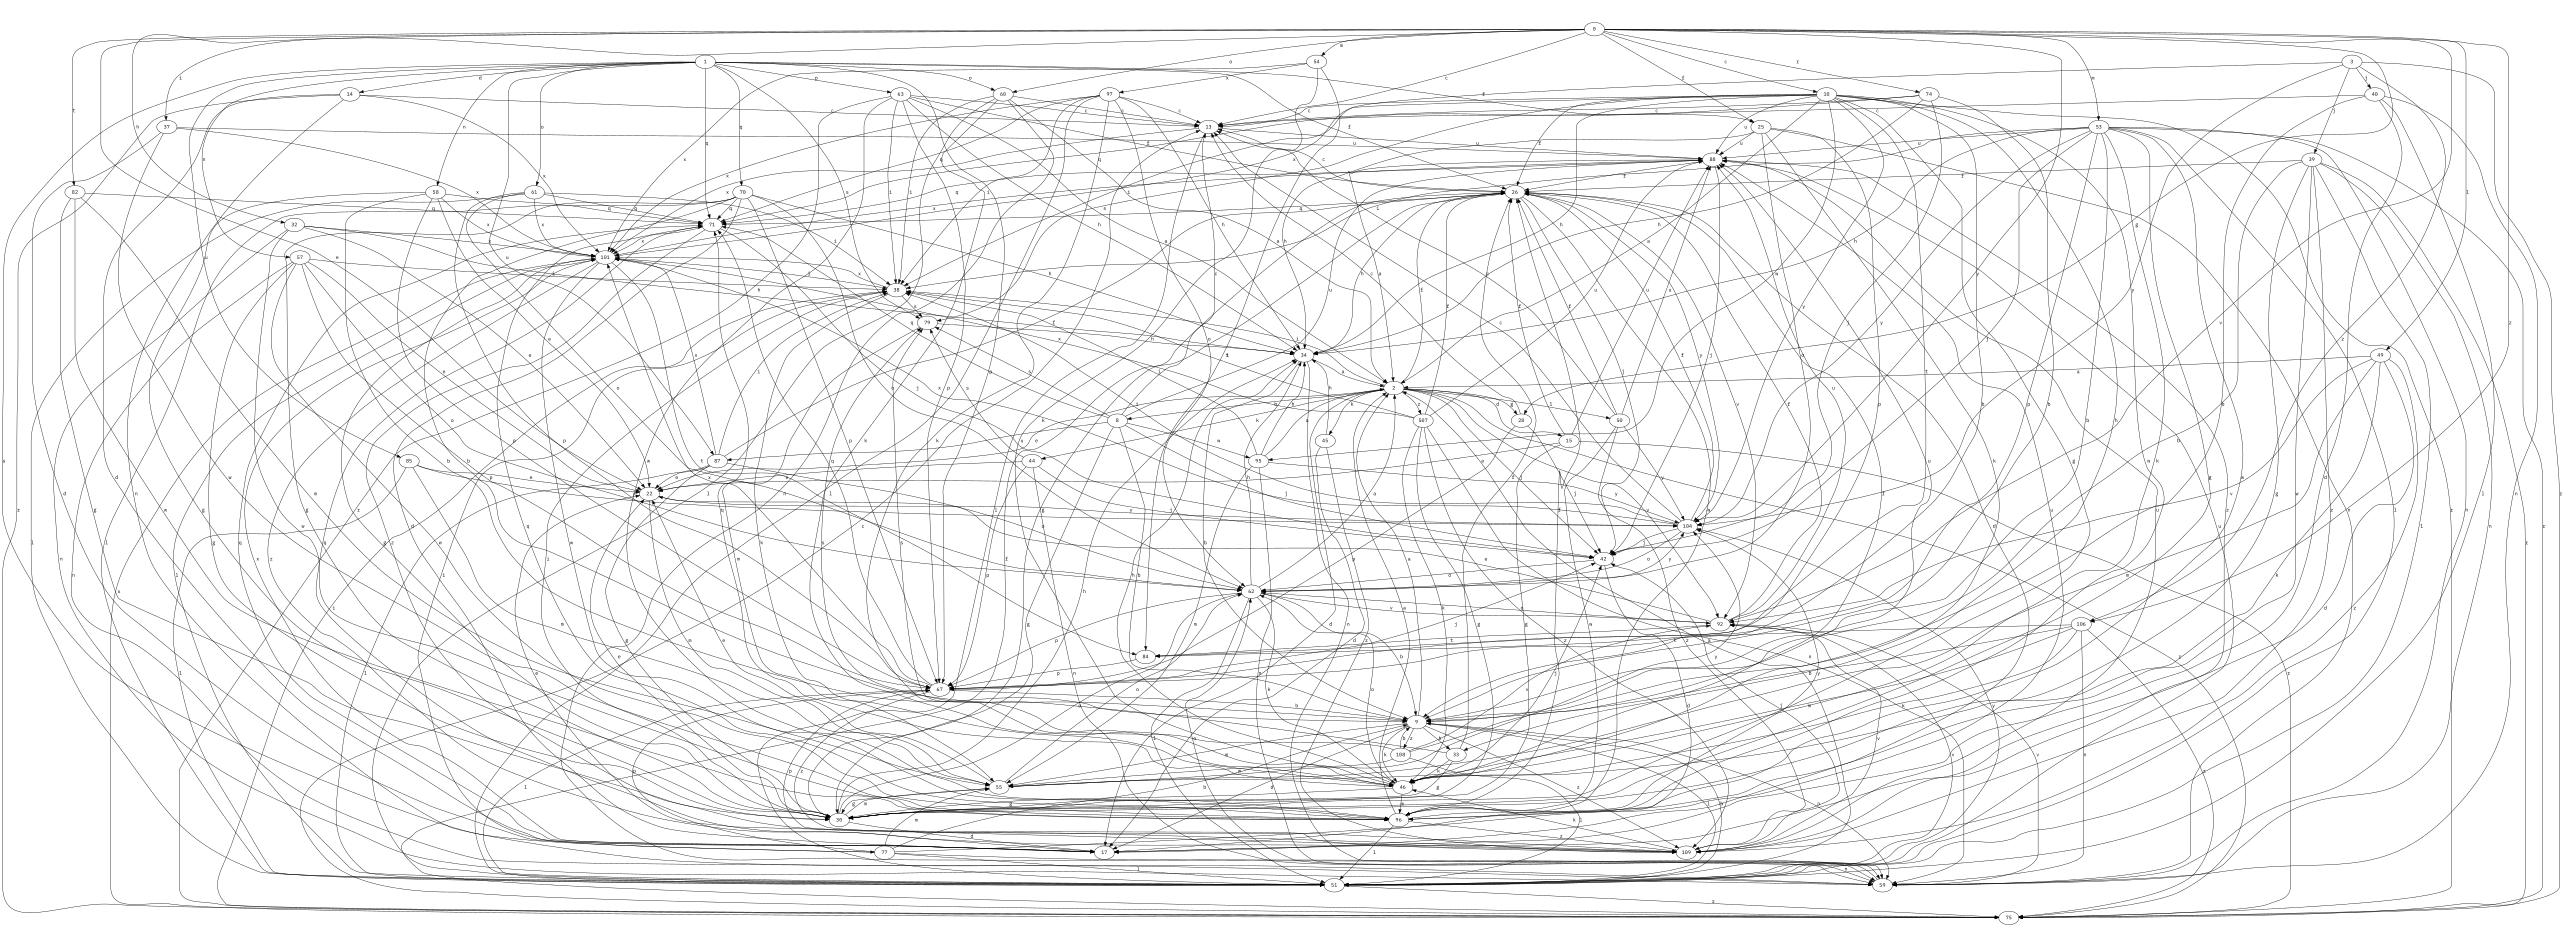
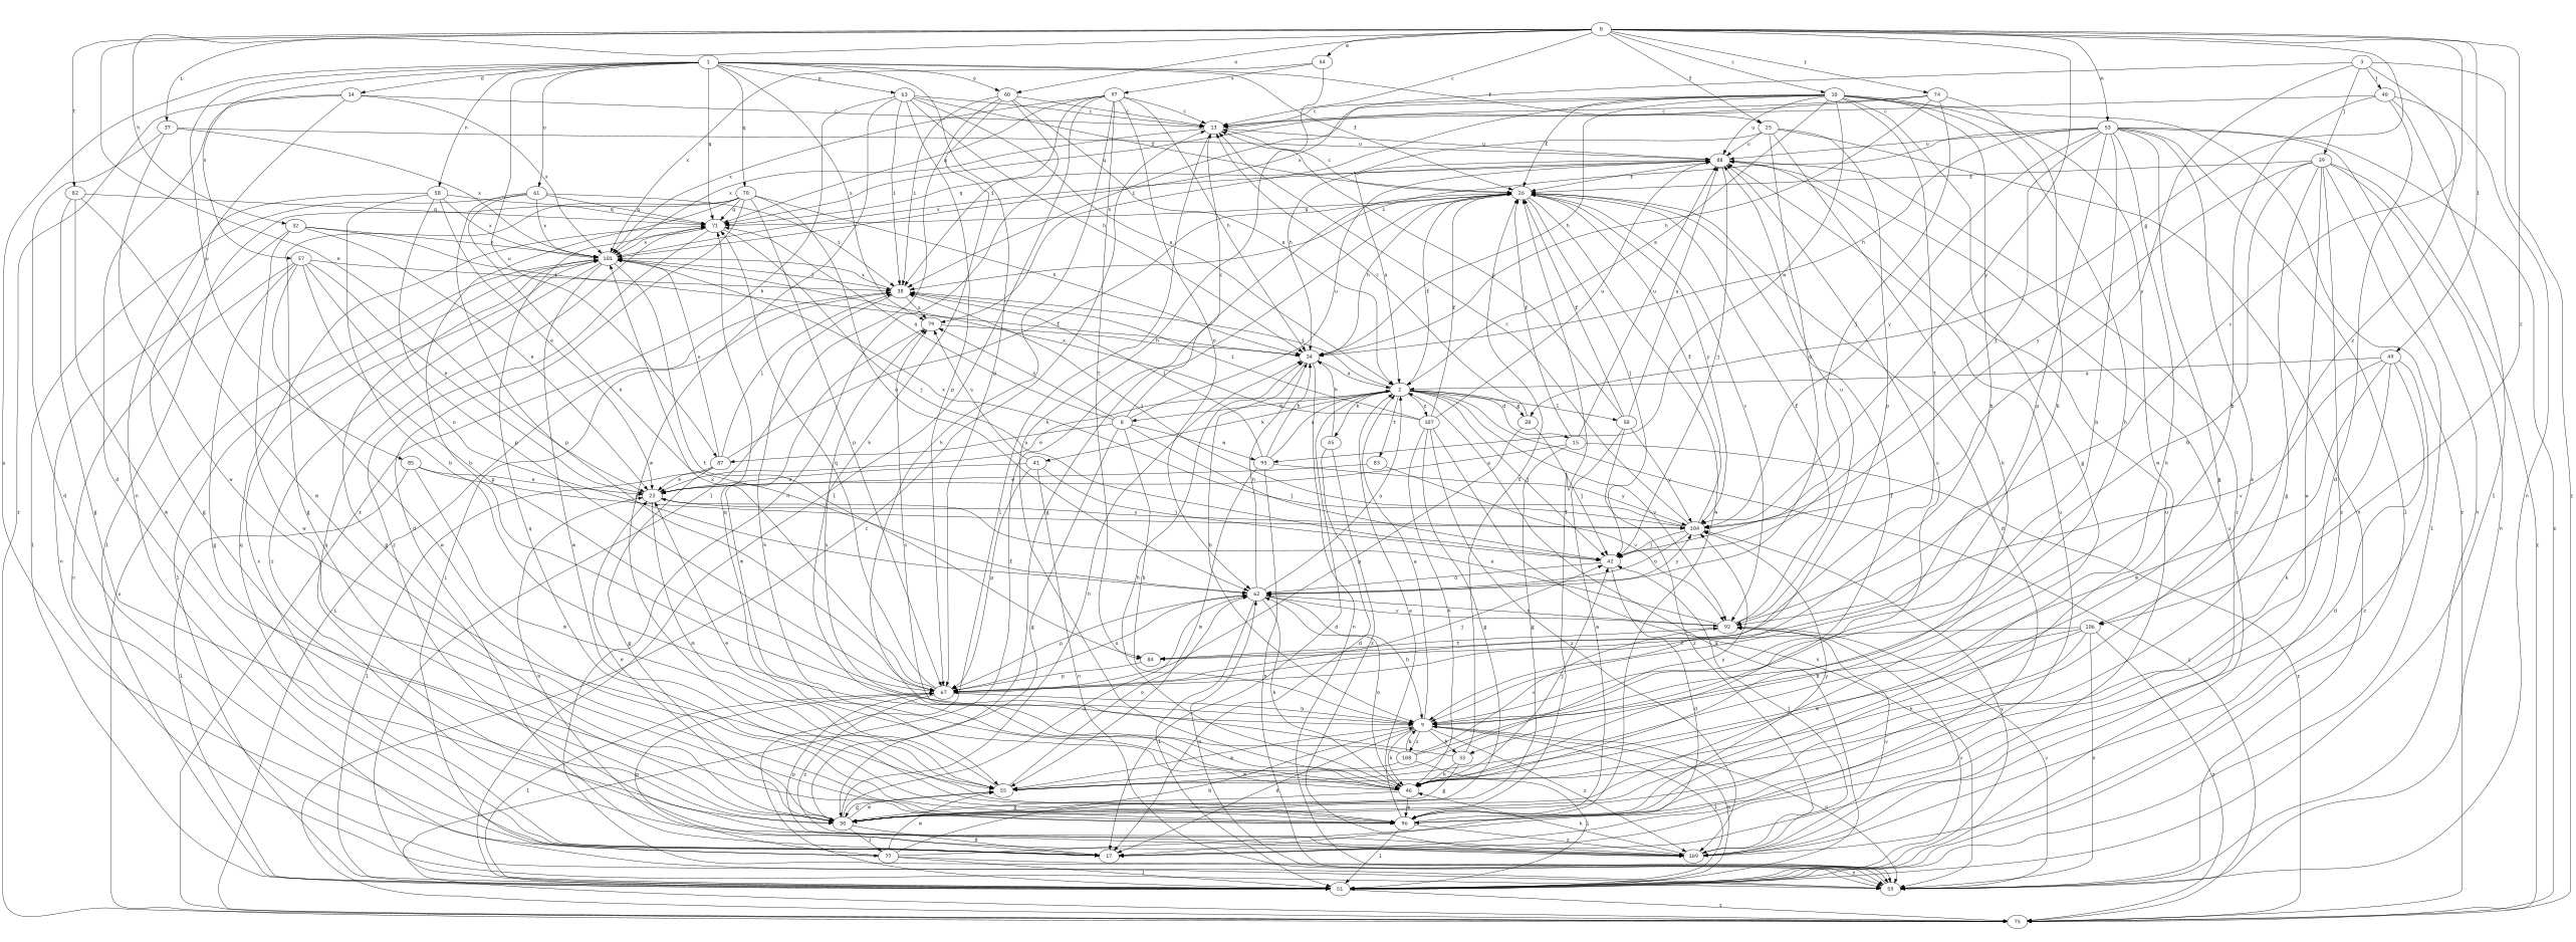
  strict digraph {
    fontname="IBM Plex Mono"
    node [fontname="IBM Plex Mono"]
    edge [fontname="IBM Plex Mono"]
    0
    10
    13
    22
    25
    28
    32
    37
    49
    53
    54
    60
    74
    82
    92
    104
    106
    26
    79
    75
    n21 [label=2]
    38
    9
    30
    88
    95
    33
    34
    84
    96
    101
    51
    55
    67
    46
    59
    62
    42
    17
    109
    97
    71
    1
    14
    57
    58
    61
    63
    70
    77
    85
    87
    3
    39
    40
    8
    15
-   44
+   44 [label=41]
    45
    50
-   107 [label=507]
+   83
+   107
    108
    0 -> 10 [label=c]
    0 -> 13 [label=c]
    0 -> 22 [label=e]
    0 -> 25 [label=f]
    0 -> 28 [label=g]
    0 -> 32 [label=h]
    0 -> 37 [label=i]
    0 -> 49 [label=l]
    0 -> 53 [label=m]
    0 -> 54 [label=m]
    0 -> 60 [label=o]
    0 -> 74 [label=r]
    0 -> 82 [label=t]
    0 -> 92 [label=v]
    0 -> 104 [label=y]
    0 -> 106 [label=z]
    10 -> 13 [label=c]
-   10 -> 104 [label=y]
+   39 -> 104 [label=y]
    10 -> 26 [label=f]
    10 -> 79 [label=s]
    10 -> 75 [label=r]
    10 -> n21 [label=a]
    10 -> 38 [label=i]
    10 -> 9 [label=b]
    10 -> 30 [label=g]
    10 -> 88 [label=u]
    10 -> 95 [label=w]
    10 -> 33 [label=h]
    10 -> 34 [label=h]
    10 -> 84 [label=t]
    10 -> 96 [label=w]
    13 -> 88 [label=u]
    13 -> 101 [label=x]
    13 -> 51 [label=l]
    22 -> 104 [label=y]
    22 -> 55 [label=m]
    25 -> 88 [label=u]
    25 -> 34 [label=h]
    25 -> 67 [label=p]
    25 -> 46 [label=k]
    25 -> 59 [label=n]
    25 -> 62 [label=o]
    28 -> 13 [label=c]
    28 -> 67 [label=p]
    28 -> 42 [label=j]
    32 -> 22 [label=e]
    32 -> 34 [label=h]
    32 -> 96 [label=w]
    32 -> 101 [label=x]
    32 -> 59 [label=n]
    37 -> 88 [label=u]
    37 -> 96 [label=w]
    37 -> 101 [label=x]
    37 -> 17 [label=d]
    49 -> 92 [label=v]
    49 -> n21 [label=a]
    49 -> 55 [label=m]
    49 -> 46 [label=k]
    49 -> 17 [label=d]
    49 -> 109 [label=z]
    53 -> 104 [label=y]
    53 -> 75 [label=r]
    53 -> 38 [label=i]
    53 -> 9 [label=b]
    53 -> 30 [label=g]
    53 -> 88 [label=u]
    53 -> 34 [label=h]
    53 -> 96 [label=w]
    53 -> 51 [label=l]
    53 -> 67 [label=p]
    53 -> 46 [label=k]
    53 -> 59 [label=n]
    53 -> 42 [label=j]
-   54 -> 84 [label=t]
+   97 -> 84 [label=t]
    54 -> 101 [label=x]
    54 -> 46 [label=k]
    54 -> 97 [label=x]
    60 -> 13 [label=c]
    60 -> n21 [label=a]
    60 -> 38 [label=i]
    60 -> 51 [label=l]
    60 -> 46 [label=k]
    60 -> 59 [label=n]
    74 -> 13 [label=c]
    74 -> 9 [label=b]
    74 -> 34 [label=h]
    74 -> 42 [label=j]
    74 -> 71 [label=q]
    82 -> 30 [label=g]
    82 -> 96 [label=w]
    82 -> 55 [label=m]
    82 -> 71 [label=q]
    92 -> 22 [label=e]
    92 -> 26 [label=f]
    92 -> 88 [label=u]
    92 -> 84 [label=t]
    92 -> 62 [label=o]
    104 -> 13 [label=c]
    104 -> 26 [label=f]
    104 -> 38 [label=i]
    104 -> 101 [label=x]
    104 -> 62 [label=o]
    104 -> 42 [label=j]
    106 -> 75 [label=r]
    106 -> 9 [label=b]
    106 -> 84 [label=t]
    106 -> 55 [label=m]
    106 -> 46 [label=k]
    106 -> 59 [label=n]
    26 -> 13 [label=c]
    26 -> 92 [label=v]
    26 -> 104 [label=y]
    26 -> 30 [label=g]
    26 -> 34 [label=h]
    26 -> 96 [label=w]
    26 -> 42 [label=j]
    26 -> 17 [label=d]
    26 -> 71 [label=q]
    79 -> 34 [label=h]
    79 -> 55 [label=m]
    75 -> 13 [label=c]
    75 -> 26 [label=f]
    75 -> 38 [label=i]
    75 -> 101 [label=x]
    n21 -> 22 [label=e]
    n21 -> 28 [label=g]
    n21 -> 92 [label=v]
    n21 -> 26 [label=f]
    n21 -> 75 [label=r]
    n21 -> 38 [label=i]
    n21 -> 42 [label=j]
    n21 -> 17 [label=d]
    n21 -> 8 [label=b]
    n21 -> 15 [label=d]
    n21 -> 44 [label=k]
    n21 -> 45 [label=k]
    n21 -> 50 [label=l]
+   n21 -> 83 [label=t]
    n21 -> 107 [label=z]
    38 -> 79 [label=s]
    38 -> 101 [label=x]
    38 -> 46 [label=k]
    9 -> n21 [label=a]
    9 -> 33 [label=h]
    9 -> 51 [label=l]
    9 -> 55 [label=m]
    9 -> 46 [label=k]
    9 -> 59 [label=n]
    9 -> 17 [label=d]
    9 -> 109 [label=z]
    9 -> 108 [label=z]
    30 -> 22 [label=e]
-   30 -> 38 [label=i]
+   30 -> 77 [label=i]
    30 -> 34 [label=h]
    30 -> 55 [label=m]
    30 -> 62 [label=o]
    30 -> 17 [label=d]
    88 -> 26 [label=f]
    88 -> n21 [label=a]
    88 -> 101 [label=x]
    88 -> 42 [label=j]
    88 -> 109 [label=z]
    88 -> 71 [label=q]
    95 -> 104 [label=y]
    95 -> n21 [label=a]
    95 -> 38 [label=i]
    95 -> 34 [label=h]
    95 -> 55 [label=m]
    95 -> 59 [label=n]
    33 -> 26 [label=f]
    33 -> 79 [label=s]
    33 -> 30 [label=g]
    33 -> 46 [label=k]
    34 -> n21 [label=a]
    34 -> 9 [label=b]
    34 -> 59 [label=n]
    84 -> 67 [label=p]
    96 -> 104 [label=y]
    96 -> 26 [label=f]
    96 -> n21 [label=a]
    96 -> 51 [label=l]
    96 -> 109 [label=z]
    96 -> 71 [label=q]
    101 -> 38 [label=i]
    101 -> 30 [label=g]
    101 -> 84 [label=t]
    101 -> 96 [label=w]
    101 -> 51 [label=l]
    101 -> 109 [label=z]
    51 -> 92 [label=v]
    51 -> 104 [label=y]
    51 -> 75 [label=r]
    51 -> n21 [label=a]
    51 -> 9 [label=b]
    51 -> 88 [label=u]
    55 -> 22 [label=e]
    55 -> 104 [label=y]
    55 -> 30 [label=g]
    55 -> 62 [label=o]
    67 -> 9 [label=b]
    67 -> 101 [label=x]
    67 -> 51 [label=l]
-   87 -> 62 [label=o]
+   67 -> 62 [label=o]
    67 -> 42 [label=j]
    67 -> 109 [label=z]
    67 -> 71 [label=q]
    46 -> 26 [label=f]
    46 -> 30 [label=g]
    46 -> 34 [label=h]
    46 -> 96 [label=w]
    46 -> 62 [label=o]
    46 -> 42 [label=j]
    46 -> 71 [label=q]
    59 -> 92 [label=v]
    59 -> 62 [label=o]
    62 -> 92 [label=v]
    62 -> 104 [label=y]
    62 -> n21 [label=a]
    62 -> 9 [label=b]
    62 -> 34 [label=h]
    62 -> 51 [label=l]
    62 -> 67 [label=p]
    62 -> 46 [label=k]
    42 -> 62 [label=o]
    42 -> 17 [label=d]
    17 -> 22 [label=e]
    17 -> 101 [label=x]
    17 -> 71 [label=q]
    109 -> 92 [label=v]
    109 -> 88 [label=u]
    109 -> 67 [label=p]
    109 -> 46 [label=k]
    109 -> 42 [label=j]
    109 -> 71 [label=q]
    97 -> 13 [label=c]
    97 -> 38 [label=i]
    97 -> 34 [label=h]
    97 -> 101 [label=x]
    97 -> 51 [label=l]
    97 -> 46 [label=k]
    97 -> 62 [label=o]
    97 -> 71 [label=q]
    71 -> 101 [label=x]
    71 -> 42 [label=j]
    71 -> 109 [label=z]
    1 -> 25 [label=f]
    1 -> 60 [label=o]
    1 -> 26 [label=f]
    1 -> 79 [label=s]
    1 -> 67 [label=p]
    1 -> 71 [label=q]
    1 -> 14 [label=d]
    1 -> 57 [label=n]
    1 -> 58 [label=n]
    1 -> 61 [label=o]
    1 -> 63 [label=p]
    1 -> 70 [label=q]
    1 -> 77 [label=s]
    1 -> 85 [label=u]
    1 -> 87 [label=u]
    14 -> 13 [label=c]
    14 -> 75 [label=r]
    14 -> 101 [label=x]
    14 -> 59 [label=n]
    14 -> 17 [label=d]
    57 -> 22 [label=e]
    57 -> 38 [label=i]
    57 -> 30 [label=g]
    57 -> 96 [label=w]
    57 -> 67 [label=p]
    57 -> 59 [label=n]
    57 -> 62 [label=o]
    58 -> 22 [label=e]
    58 -> 9 [label=b]
    58 -> 30 [label=g]
    58 -> 101 [label=x]
    58 -> 67 [label=p]
    58 -> 71 [label=q]
    61 -> 38 [label=i]
    61 -> 101 [label=x]
    61 -> 51 [label=l]
    61 -> 67 [label=p]
    61 -> 62 [label=o]
    61 -> 71 [label=q]
    63 -> 13 [label=c]
    63 -> 26 [label=f]
    63 -> 75 [label=r]
    63 -> n21 [label=a]
    63 -> 38 [label=i]
    63 -> 34 [label=h]
    63 -> 96 [label=w]
    63 -> 67 [label=p]
    70 -> 9 [label=b]
    70 -> 30 [label=g]
    70 -> 34 [label=h]
    70 -> 51 [label=l]
    70 -> 67 [label=p]
    70 -> 62 [label=o]
    70 -> 17 [label=d]
    70 -> 71 [label=q]
    77 -> 38 [label=i]
    77 -> 9 [label=b]
    77 -> 88 [label=u]
    77 -> 51 [label=l]
    77 -> 55 [label=m]
    77 -> 67 [label=p]
    77 -> 59 [label=n]
    85 -> 22 [label=e]
    85 -> 104 [label=y]
    85 -> 51 [label=l]
    85 -> 55 [label=m]
    87 -> 22 [label=e]
    87 -> 26 [label=f]
    87 -> 38 [label=i]
    87 -> 30 [label=g]
    87 -> 101 [label=x]
    87 -> 51 [label=l]
    3 -> 104 [label=y]
    3 -> 106 [label=z]
    3 -> 75 [label=r]
    3 -> 101 [label=x]
    3 -> 39 [label=j]
    3 -> 40 [label=j]
    39 -> 26 [label=f]
    39 -> 75 [label=r]
    39 -> 9 [label=b]
    39 -> 30 [label=g]
    39 -> 96 [label=w]
    39 -> 51 [label=l]
    39 -> 59 [label=n]
    39 -> 109 [label=z]
    40 -> 13 [label=c]
    40 -> 9 [label=b]
    40 -> 51 [label=l]
    40 -> 59 [label=n]
    40 -> 17 [label=d]
    8 -> 13 [label=c]
    8 -> 79 [label=s]
    8 -> 9 [label=b]
    8 -> 30 [label=g]
    8 -> 88 [label=u]
    8 -> 95 [label=w]
    8 -> 42 [label=j]
    8 -> 71 [label=q]
    8 -> 87 [label=u]
    15 -> 22 [label=e]
    15 -> 26 [label=f]
    15 -> 75 [label=r]
    15 -> 30 [label=g]
    15 -> 88 [label=u]
    44 -> 22 [label=e]
    44 -> 79 [label=s]
    44 -> 67 [label=p]
    44 -> 59 [label=n]
    44 -> 42 [label=j]
    45 -> 34 [label=h]
    45 -> 17 [label=d]
    45 -> 109 [label=z]
    50 -> 13 [label=c]
    50 -> 104 [label=y]
    50 -> 26 [label=f]
    50 -> 88 [label=u]
    50 -> 96 [label=w]
    50 -> 109 [label=z]
+   83 -> 22 [label=e]
+   83 -> 92 [label=v]
    107 -> 26 [label=f]
    107 -> 38 [label=i]
    107 -> 30 [label=g]
    107 -> 88 [label=u]
    107 -> 101 [label=x]
    107 -> 46 [label=k]
    107 -> 59 [label=n]
    107 -> 109 [label=z]
    108 -> 92 [label=v]
    108 -> 79 [label=s]
    108 -> 9 [label=b]
    108 -> 88 [label=u]
    108 -> 51 [label=l]
    108 -> 55 [label=m]
  }
